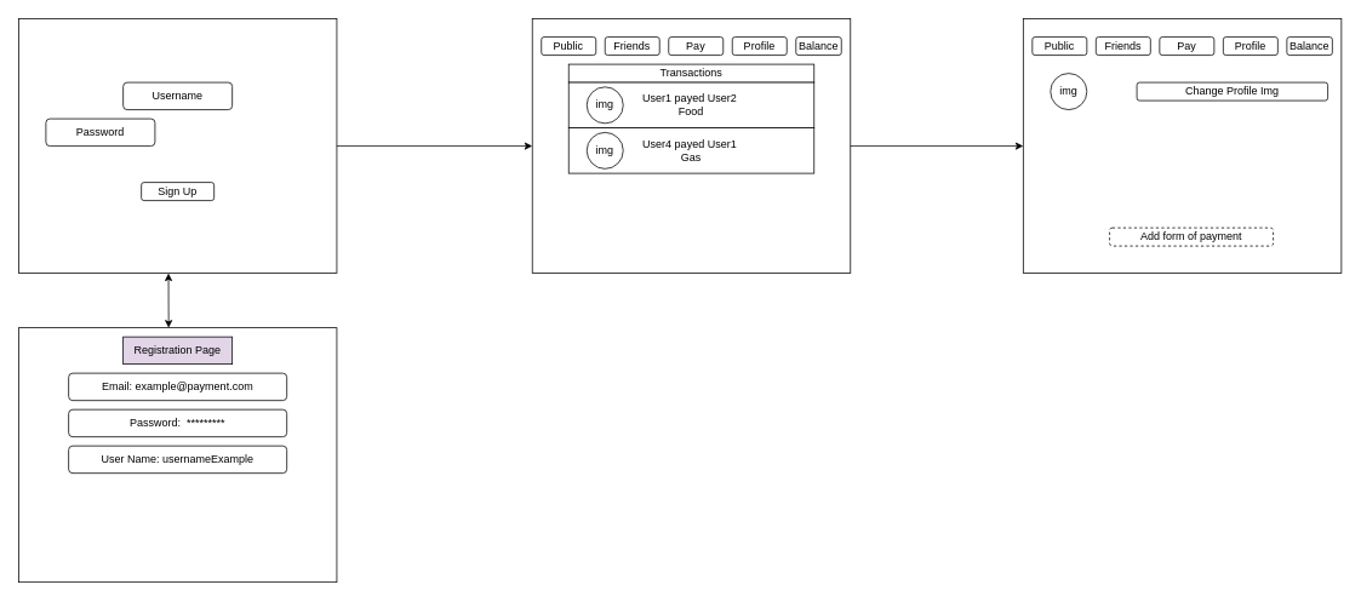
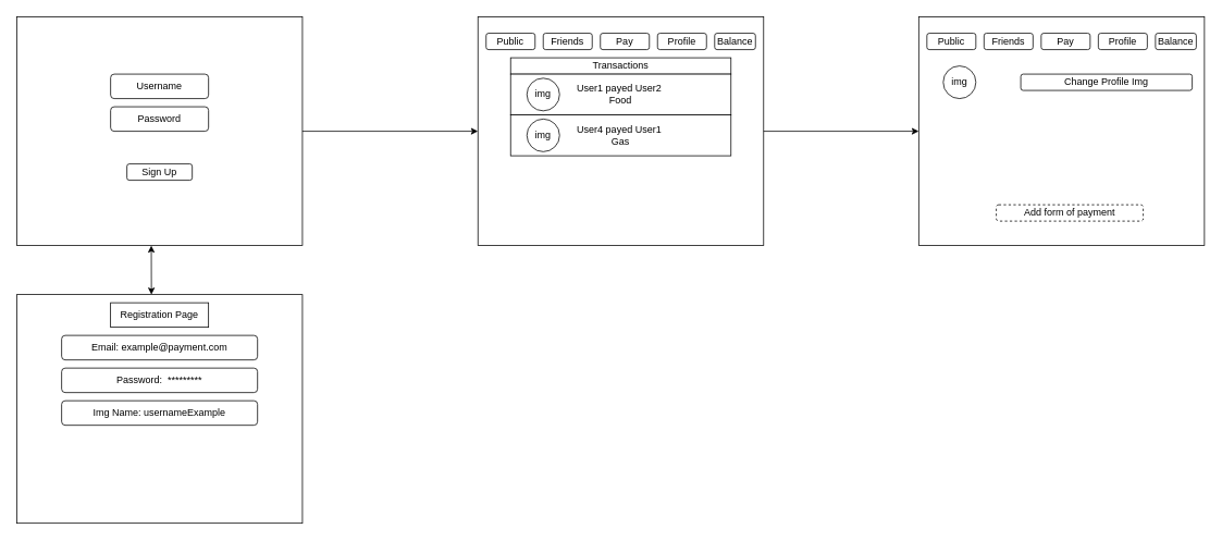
  <mxCell id="0" />
  <mxCell id="1" parent="0" />
  <mxCell id="2" value="" style="rounded=0;whiteSpace=wrap;html=1;" vertex="1" parent="1"><mxGeometry x="20" y="20" width="350" height="280" as="geometry" /></mxCell>
  <mxCell id="3" value="Username" style="rounded=1;whiteSpace=wrap;html=1;" vertex="1" parent="1"><mxGeometry x="135" y="90" width="120" height="30" as="geometry" /></mxCell>
- <mxCell id="4" value="Password" style="rounded=1;whiteSpace=wrap;html=1;" vertex="1" parent="1"><mxGeometry x="50" y="130" width="120" height="30" as="geometry" /></mxCell>
+ <mxCell id="4" value="Password" style="rounded=1;whiteSpace=wrap;html=1;" vertex="1" parent="1"><mxGeometry x="135" y="130" width="120" height="30" as="geometry" /></mxCell>
  <mxCell id="5" value="Sign Up" style="rounded=1;whiteSpace=wrap;html=1;" vertex="1" parent="1"><mxGeometry x="155" y="200" width="80" height="20" as="geometry" /></mxCell>
  <mxCell id="6" value="" style="rounded=0;whiteSpace=wrap;html=1;" vertex="1" parent="1"><mxGeometry x="20" y="360" width="350" height="280" as="geometry" /></mxCell>
- <mxCell id="7" value="Registration Page" style="rounded=0;whiteSpace=wrap;html=1;fillColor=#e1d5e7;" vertex="1" parent="1"><mxGeometry x="135" y="370" width="120" height="30" as="geometry" /></mxCell>
+ <mxCell id="7" value="Registration Page" style="rounded=0;whiteSpace=wrap;html=1;" vertex="1" parent="1"><mxGeometry x="135" y="370" width="120" height="30" as="geometry" /></mxCell>
  <mxCell id="8" value="Email: example@payment.com" style="rounded=1;whiteSpace=wrap;html=1;" vertex="1" parent="1"><mxGeometry x="75" y="410" width="240" height="30" as="geometry" /></mxCell>
  <mxCell id="9" value="Password: &amp;nbsp;*********" style="rounded=1;whiteSpace=wrap;html=1;" vertex="1" parent="1"><mxGeometry x="75" y="450" width="240" height="30" as="geometry" /></mxCell>
- <mxCell id="10" value="User Name: usernameExample" style="rounded=1;whiteSpace=wrap;html=1;" vertex="1" parent="1"><mxGeometry x="75" y="490" width="240" height="30" as="geometry" /></mxCell>
+ <mxCell id="10" value="Img Name: usernameExample" style="rounded=1;whiteSpace=wrap;html=1;" vertex="1" parent="1"><mxGeometry x="75" y="490" width="240" height="30" as="geometry" /></mxCell>
  <mxCell id="11" value="" style="rounded=0;whiteSpace=wrap;html=1;" vertex="1" parent="1"><mxGeometry x="585" y="20" width="350" height="280" as="geometry" /></mxCell>
  <mxCell id="12" value="" style="endArrow=classic;html=1;rounded=0;entryX=0;entryY=0.5;entryDx=0;entryDy=0;" edge="1" parent="1" target="11"><mxGeometry width="50" height="50" relative="1" as="geometry"><mxPoint x="370" y="160" as="sourcePoint" /><mxPoint x="420" y="110" as="targetPoint" /></mxGeometry></mxCell>
  <mxCell id="13" value="Transactions" style="rounded=0;whiteSpace=wrap;html=1;" vertex="1" parent="1"><mxGeometry x="625" y="70" width="270" height="20" as="geometry" /></mxCell>
  <mxCell id="14" value="User1 payed User2&amp;nbsp;&lt;br&gt;Food" style="rounded=0;whiteSpace=wrap;html=1;align=center;" vertex="1" parent="1"><mxGeometry x="625" y="90" width="270" height="50" as="geometry" /></mxCell>
  <mxCell id="15" value="img" style="ellipse;whiteSpace=wrap;html=1;aspect=fixed;" vertex="1" parent="1"><mxGeometry x="645" y="95" width="40" height="40" as="geometry" /></mxCell>
  <mxCell id="16" value="User4 payed User1&amp;nbsp;&lt;br&gt;Gas" style="rounded=0;whiteSpace=wrap;html=1;align=center;" vertex="1" parent="1"><mxGeometry x="625" y="140" width="270" height="50" as="geometry" /></mxCell>
  <mxCell id="17" value="img" style="ellipse;whiteSpace=wrap;html=1;aspect=fixed;" vertex="1" parent="1"><mxGeometry x="645" y="145" width="40" height="40" as="geometry" /></mxCell>
  <mxCell id="18" value="Profile" style="rounded=1;whiteSpace=wrap;html=1;" vertex="1" parent="1"><mxGeometry x="805" y="40" width="60" height="20" as="geometry" /></mxCell>
  <mxCell id="19" value="Public" style="rounded=1;whiteSpace=wrap;html=1;" vertex="1" parent="1"><mxGeometry x="595" y="40" width="60" height="20" as="geometry" /></mxCell>
  <mxCell id="20" value="Friends" style="rounded=1;whiteSpace=wrap;html=1;" vertex="1" parent="1"><mxGeometry x="665" y="40" width="60" height="20" as="geometry" /></mxCell>
  <mxCell id="21" value="Balance" style="rounded=1;whiteSpace=wrap;html=1;" vertex="1" parent="1"><mxGeometry x="875" y="40" width="50" height="20" as="geometry" /></mxCell>
  <mxCell id="22" value="Pay" style="rounded=1;whiteSpace=wrap;html=1;" vertex="1" parent="1"><mxGeometry x="735" y="40" width="60" height="20" as="geometry" /></mxCell>
  <mxCell id="23" value="" style="endArrow=classic;startArrow=classic;html=1;rounded=0;entryX=0.471;entryY=1;entryDx=0;entryDy=0;entryPerimeter=0;" edge="1" parent="1" target="2"><mxGeometry width="50" height="50" relative="1" as="geometry"><mxPoint x="185" y="360" as="sourcePoint" /><mxPoint x="235" y="310" as="targetPoint" /></mxGeometry></mxCell>
  <mxCell id="24" value="" style="rounded=0;whiteSpace=wrap;html=1;" vertex="1" parent="1"><mxGeometry x="1125" y="20" width="350" height="280" as="geometry" /></mxCell>
  <mxCell id="25" value="img" style="ellipse;whiteSpace=wrap;html=1;aspect=fixed;" vertex="1" parent="1"><mxGeometry x="1155" y="80" width="40" height="40" as="geometry" /></mxCell>
  <mxCell id="26" value="Profile" style="rounded=1;whiteSpace=wrap;html=1;" vertex="1" parent="1"><mxGeometry x="1345" y="40" width="60" height="20" as="geometry" /></mxCell>
  <mxCell id="27" value="Public" style="rounded=1;whiteSpace=wrap;html=1;" vertex="1" parent="1"><mxGeometry x="1135" y="40" width="60" height="20" as="geometry" /></mxCell>
  <mxCell id="28" value="Friends" style="rounded=1;whiteSpace=wrap;html=1;" vertex="1" parent="1"><mxGeometry x="1205" y="40" width="60" height="20" as="geometry" /></mxCell>
  <mxCell id="29" value="Balance" style="rounded=1;whiteSpace=wrap;html=1;" vertex="1" parent="1"><mxGeometry x="1415" y="40" width="50" height="20" as="geometry" /></mxCell>
  <mxCell id="30" value="Pay" style="rounded=1;whiteSpace=wrap;html=1;" vertex="1" parent="1"><mxGeometry x="1275" y="40" width="60" height="20" as="geometry" /></mxCell>
  <mxCell id="31" value="Change Profile Img" style="rounded=1;whiteSpace=wrap;html=1;" vertex="1" parent="1"><mxGeometry x="1250" y="90" width="210" height="20" as="geometry" /></mxCell>
  <mxCell id="32" value="Add form of payment" style="rounded=1;whiteSpace=wrap;html=1;dashed=1;" vertex="1" parent="1"><mxGeometry x="1220" y="250" width="180" height="20" as="geometry" /></mxCell>
  <mxCell id="33" value="" style="endArrow=classic;html=1;rounded=0;entryX=0;entryY=0.5;entryDx=0;entryDy=0;" edge="1" parent="1" target="24"><mxGeometry width="50" height="50" relative="1" as="geometry"><mxPoint x="935" y="160" as="sourcePoint" /><mxPoint x="985" y="110" as="targetPoint" /></mxGeometry></mxCell>
